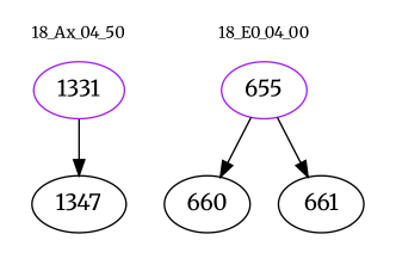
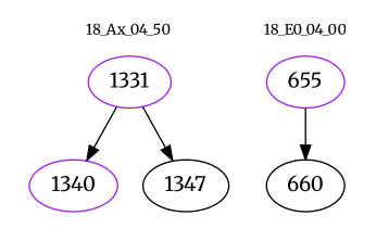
  digraph {
    fontname=Merriweather
    node [color=purple fontname=Merriweather]
    edge [color=black fontname=Merriweather]
    n1 [label=1331]
+   n2 [label=1340]
    n3 [color=black label=1347]
    n4 [label=655]
    n5 [color=black label=660]
-   n6 [color=black label=661]
    subgraph cluster_1 {
      color=white
      fontsize=10
      label="18_Ax_04_50"
      n1
+     n2
      n3
    }
    subgraph cluster_2 {
      color=white
      fontsize=10
      label="18_E0_04_00"
      n4
      n5
-     n6
    }
+   n1 -> n2
    n1 -> n3
    n4 -> n5
-   n4 -> n6
  }
